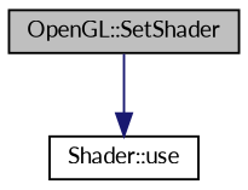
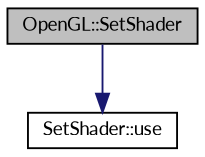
  digraph {
    rankdir=TB
    fontname=Lato
    node [color=black fontname=Lato fontsize=10 shape=record style=filled]
    n1 [fillcolor=grey75 fontcolor=black height=0.2 label="OpenGL::SetShader" width=0.4]
-   n2 [fillcolor=white height=0.2 label="Shader::use" width=0.4]
+   n2 [fillcolor=white height=0.2 label="SetShader::use" width=0.4]
    n1 -> n2 [color=midnightblue fontname=Lato fontsize=10 labelfontname=Helvetica labelfontsize=10 style=solid]
  }
